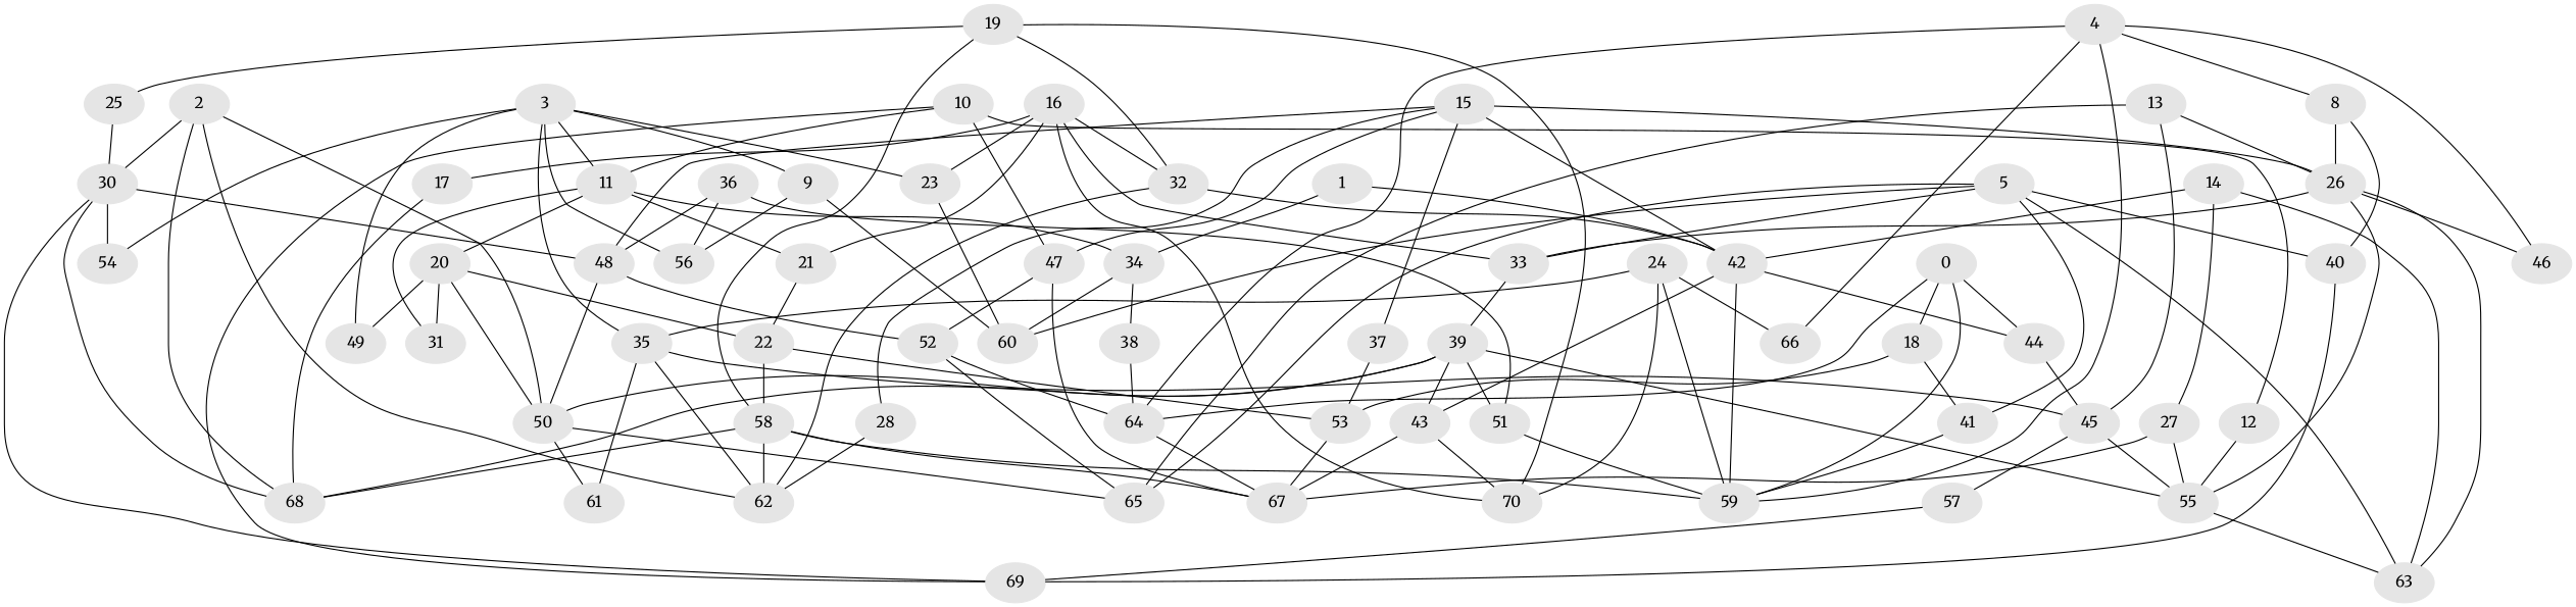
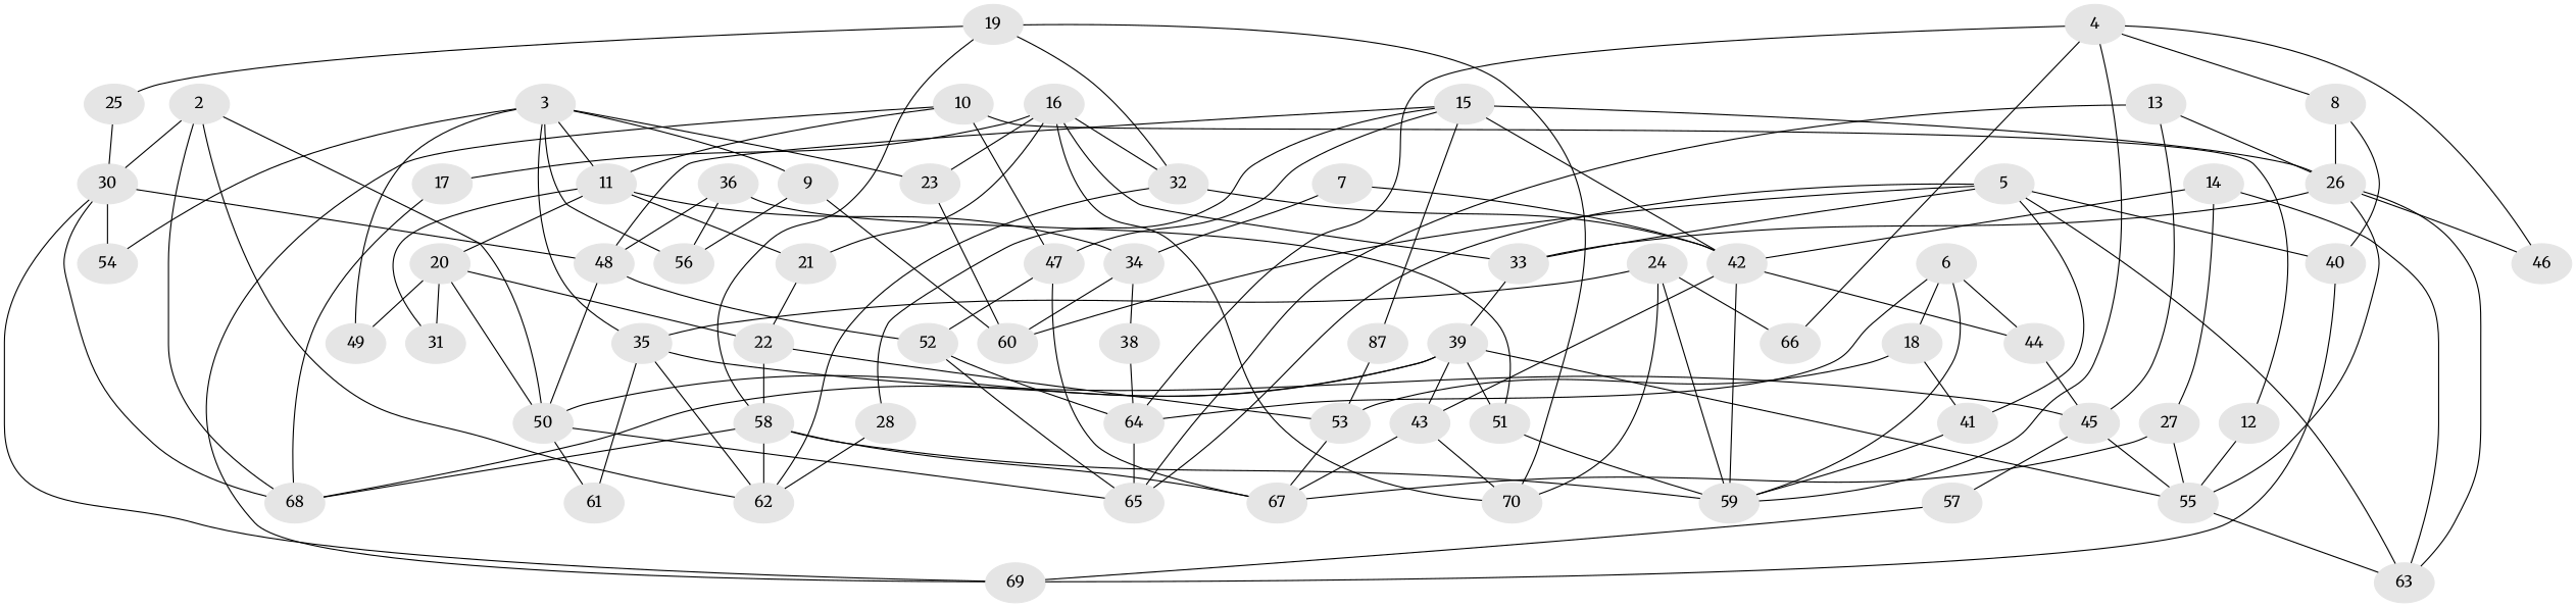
  graph {
    fontname=Merriweather
    node [color=gray90 fontname=Merriweather style=filled]
    edge [fontname=Merriweather]
-   1
+   1 [label=7]
    34
    42
    60
    38
    59
    44
    43
    2
    30
    50
    62
    68
    54
    69
    48
    65
    61
    3
    9
    11
    23
    35
    49
    56
    20
    21
    31
    45
    4
    8
    46
    64
    66
    40
    26
    5
    33
    41
    63
    39
-   6 [label=0]
+   6
    18
    53
    57
    55
    10
    12
    47
    67
    52
    22
    13
    14
    27
    15
    28
-   37
+   37 [label=87]
    16
    17
    32
    70
    19
    25
    58
    24
    51
    36
    1 -- 34
    1 -- 42
    34 -- 60
    34 -- 38
    42 -- 59
    42 -- 44
    42 -- 43
    38 -- 64
    44 -- 45
    43 -- 67
    43 -- 70
    2 -- 30
    2 -- 50
    2 -- 62
    2 -- 68
    30 -- 68
    30 -- 54
    30 -- 69
    30 -- 48
    50 -- 65
    50 -- 61
    48 -- 50
    48 -- 52
    3 -- 54
    3 -- 9
    3 -- 11
    3 -- 23
    3 -- 35
    3 -- 49
    3 -- 56
    9 -- 60
    9 -- 56
    11 -- 34
    11 -- 20
    11 -- 21
    11 -- 31
    23 -- 60
    35 -- 62
    35 -- 61
    35 -- 45
    20 -- 50
    20 -- 49
    20 -- 31
    20 -- 22
    21 -- 22
    45 -- 57
    45 -- 55
    4 -- 59
    4 -- 8
    4 -- 46
    4 -- 64
    4 -- 66
    8 -- 40
    8 -- 26
-   64 -- 67
+   64 -- 65
    40 -- 69
    26 -- 46
    26 -- 33
    26 -- 63
    26 -- 55
    5 -- 60
    5 -- 65
    5 -- 40
    5 -- 33
    5 -- 41
    5 -- 63
    33 -- 39
    41 -- 59
    39 -- 43
    39 -- 50
    39 -- 68
    39 -- 55
    39 -- 51
    6 -- 59
    6 -- 44
    6 -- 64
    6 -- 18
    18 -- 41
    18 -- 53
    53 -- 67
    57 -- 69
    55 -- 63
    10 -- 69
    10 -- 11
    10 -- 12
    10 -- 47
    12 -- 55
    47 -- 67
    47 -- 52
    52 -- 65
    52 -- 64
    22 -- 53
    22 -- 58
    13 -- 65
    13 -- 45
    13 -- 26
    14 -- 42
    14 -- 63
    14 -- 27
    27 -- 55
    27 -- 67
    15 -- 42
    15 -- 48
    15 -- 26
    15 -- 47
    15 -- 28
    15 -- 37
    28 -- 62
    37 -- 53
    16 -- 23
    16 -- 21
    16 -- 33
    16 -- 17
    16 -- 32
    16 -- 70
    17 -- 68
    32 -- 42
    32 -- 62
    19 -- 32
    19 -- 70
    19 -- 25
    19 -- 58
    25 -- 30
    58 -- 59
    58 -- 62
    58 -- 68
    58 -- 67
    24 -- 59
    24 -- 35
    24 -- 66
    24 -- 70
    51 -- 59
    36 -- 48
    36 -- 56
    36 -- 51
  }
